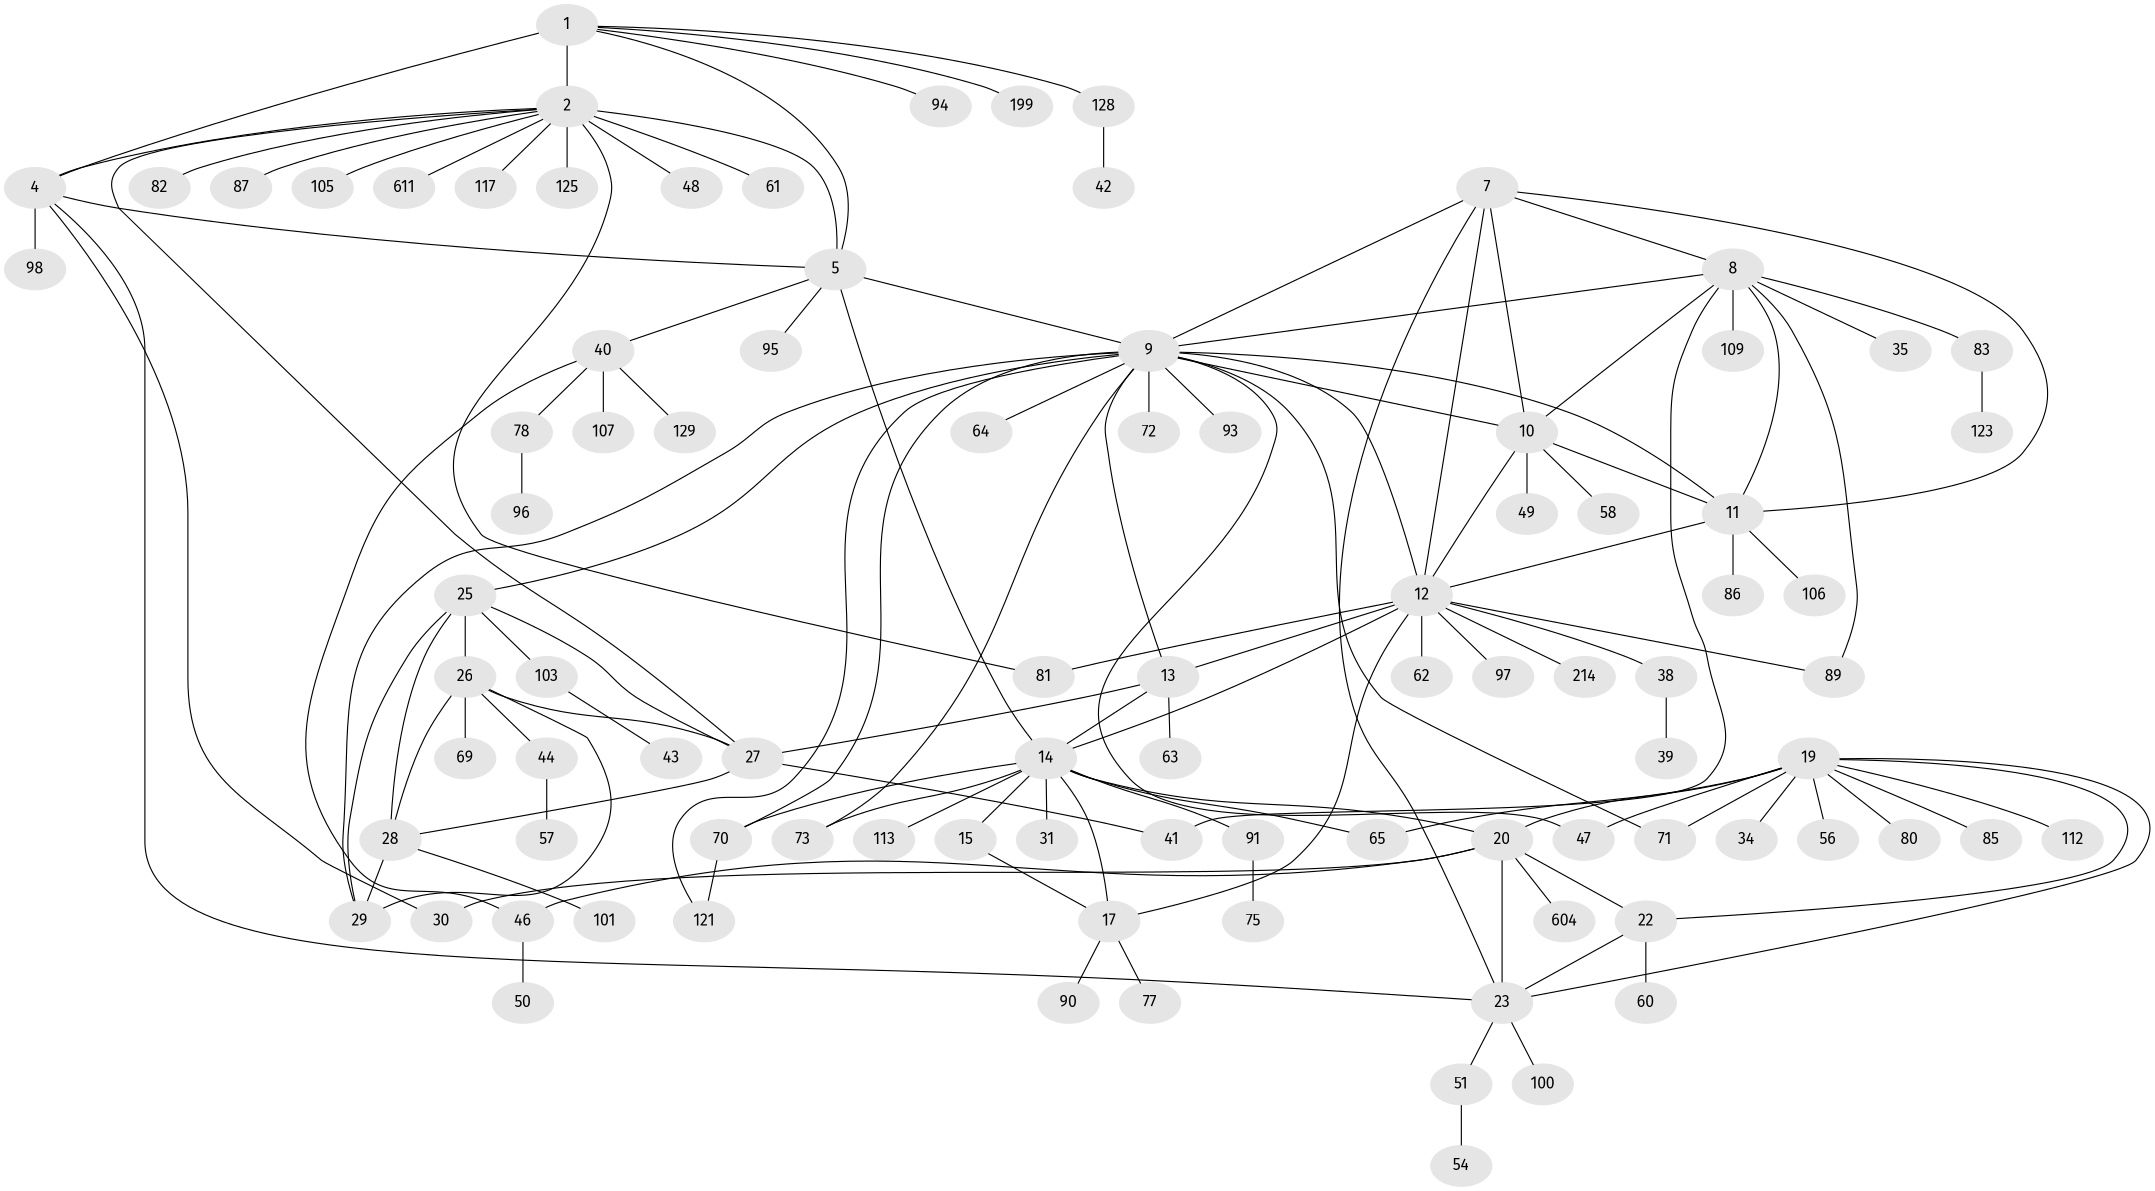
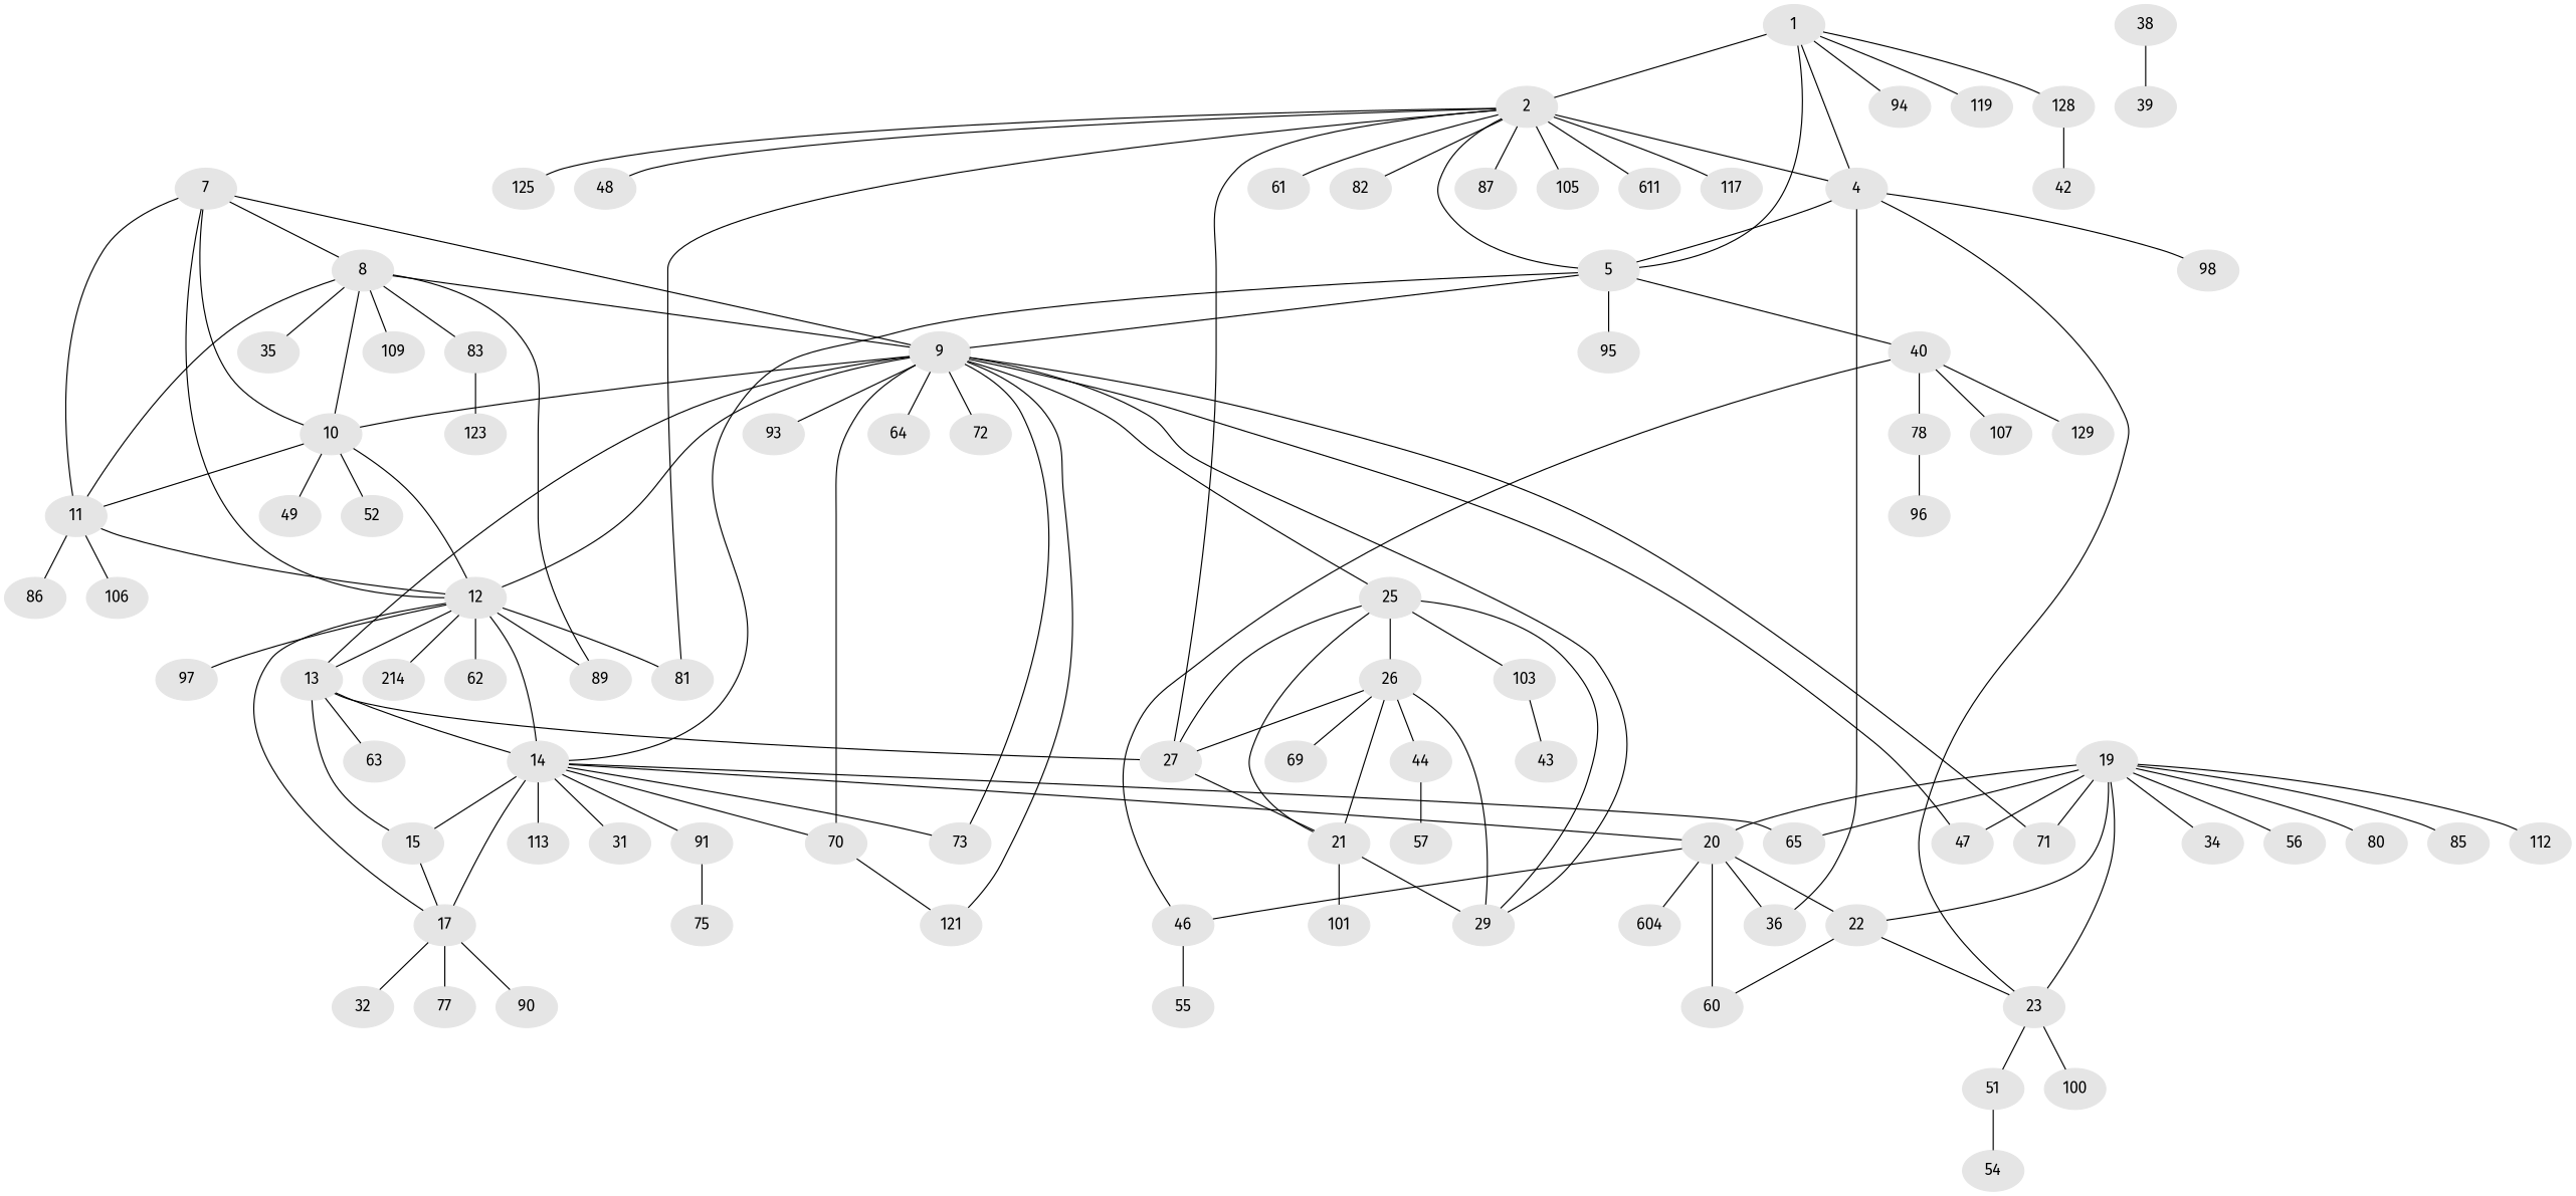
  graph {
    fontname="Fira Sans"
    node [color=gray90 fontname="Fira Sans" style=filled]
    edge [fontname="Fira Sans"]
    1 [super="+6"]
    2 [super="+3"]
    4 [super="+84"]
    5
    94
-   119 [label=199]
+   119
    128
    27 [super="+57"]
    48
    61
    81
    82
    87
    105
    n15 [label=611]
    117
    125
    23 [super="+76"]
-   36 [label=30]
+   36
    98
    9 [super="+59"]
    14 [super="+16"]
    40 [super="+116"]
    95
    42
    51
    100
-   41 [super="+118"]
-   28
+   28 [label=21]
    10 [super="+79"]
    11 [super="+115"]
    12 [super="+18"]
    13 [super="+122"]
    25 [super="+92"]
    29 [super="+30"]
    47
    64 [super="+126"]
    70
    71
    72
    73
    93
    121
    15 [super="+37"]
    17 [super="+52"]
    20 [super="+24"]
    31
    65 [super="+88"]
    91
    113
    46 [super="+55"]
    78
    107
    129
    8 [super="+45"]
    35
    83
    109
    89
    7
    49
-   58 [super="+68"]
+   58 [super="+68" label=52]
    86
    106
    38
    62
    97
    n68 [label=214]
    123
    63
    26 [super="+120"]
    103
+   32
    77
    90
    39
    22 [super="+102"]
    n78 [label=604]
    75
    19 [super="+21"]
    34
    56
    80
    85
    112
    60
    44
    69
-   50
+   50 [label=55]
    54 [super="+110"]
    101 [super="+127"]
    43
    n93 [label=57]
    96
    1 -- 2 [weight=4]
    1 -- 4 [weight=2]
    1 -- 5 [weight=2]
    1 -- 94
    1 -- 119
    1 -- 128
    2 -- 4 [weight=2]
    2 -- 5 [weight=2]
    2 -- 27
    2 -- 48
    2 -- 61
    2 -- 81
    2 -- 82
    2 -- 87
    2 -- 105
    2 -- n15
    2 -- 117
    2 -- 125
    4 -- 5
    4 -- 23
    4 -- 36
    4 -- 98
    5 -- 9
    5 -- 14
    5 -- 40
    5 -- 95
    128 -- 42
-   27 -- 41
    27 -- 28
    23 -- 51
    23 -- 100
    9 -- 10
-   9 -- 11
    9 -- 12
    9 -- 13
    9 -- 25
    9 -- 29
    9 -- 47
    9 -- 64
    9 -- 70
    9 -- 71
    9 -- 72
    9 -- 73
    9 -- 93
    9 -- 121
    14 -- 70
    14 -- 73
    14 -- 15 [weight=2]
    14 -- 17 [weight=2]
    14 -- 20
    14 -- 31
    14 -- 65
    14 -- 91
    14 -- 113
    40 -- 46
    40 -- 78
    40 -- 107
    40 -- 129
    51 -- 54
    28 -- 29 [weight=2]
    28 -- 101
    10 -- 11
    10 -- 12
    10 -- 49
    10 -- 58
    11 -- 12
    11 -- 86
    11 -- 106
    12 -- 81
    12 -- 14 [weight=2]
    12 -- 13
    12 -- 17
    12 -- 89
-   12 -- 38
    12 -- 62
    12 -- 97
    12 -- n68
    13 -- 27
    13 -- 14 [weight=2]
+   13 -- 15
    13 -- 63
    25 -- 27
    25 -- 28
    25 -- 29 [weight=2]
    25 -- 26
    25 -- 103
    70 -- 121
    15 -- 17
+   17 -- 32
    17 -- 77
    17 -- 90
-   20 -- 23 [weight=2]
+   20 -- 60 [weight=2]
    20 -- 36
    20 -- 46
    20 -- 22 [weight=2]
    20 -- n78
    91 -- 75
    46 -- 50
    78 -- 96
    8 -- 9
-   8 -- 41
    8 -- 10
    8 -- 11
    8 -- 35
    8 -- 83
    8 -- 109
    8 -- 89
    83 -- 123
-   7 -- 23
    7 -- 9
    7 -- 10
    7 -- 11
    7 -- 12
    7 -- 8
    38 -- 39
    26 -- 27
    26 -- 28
    26 -- 29 [weight=2]
    26 -- 44
    26 -- 69
    103 -- 43
    22 -- 23
    22 -- 60
    19 -- 23 [weight=2]
    19 -- 47
    19 -- 71
    19 -- 20 [weight=4]
    19 -- 65
    19 -- 22 [weight=2]
    19 -- 34
    19 -- 56
    19 -- 80
    19 -- 85
    19 -- 112
    44 -- n93
  }
